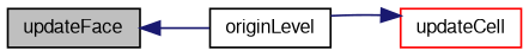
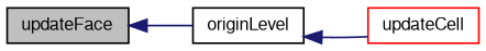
  digraph {
    rankdir=LR
    node [color=black fontname=FreeSans fontsize=10 shape=record]
    edge [color=midnightblue dir=back fontname=FreeSans fontsize=10 labelfontname=FreeSans labelfontsize=10 style=solid]
    n1 [fillcolor=grey75 fontcolor=black height=0.2 label=updateFace style=filled width=0.4]
    n2 [height=0.2 label=originLevel width=0.4]
    n3 [color=red height=0.2 label=updateCell width=0.4]
    n1 -> n2
-   n3 -> n2
+   n2 -> n3
  }
